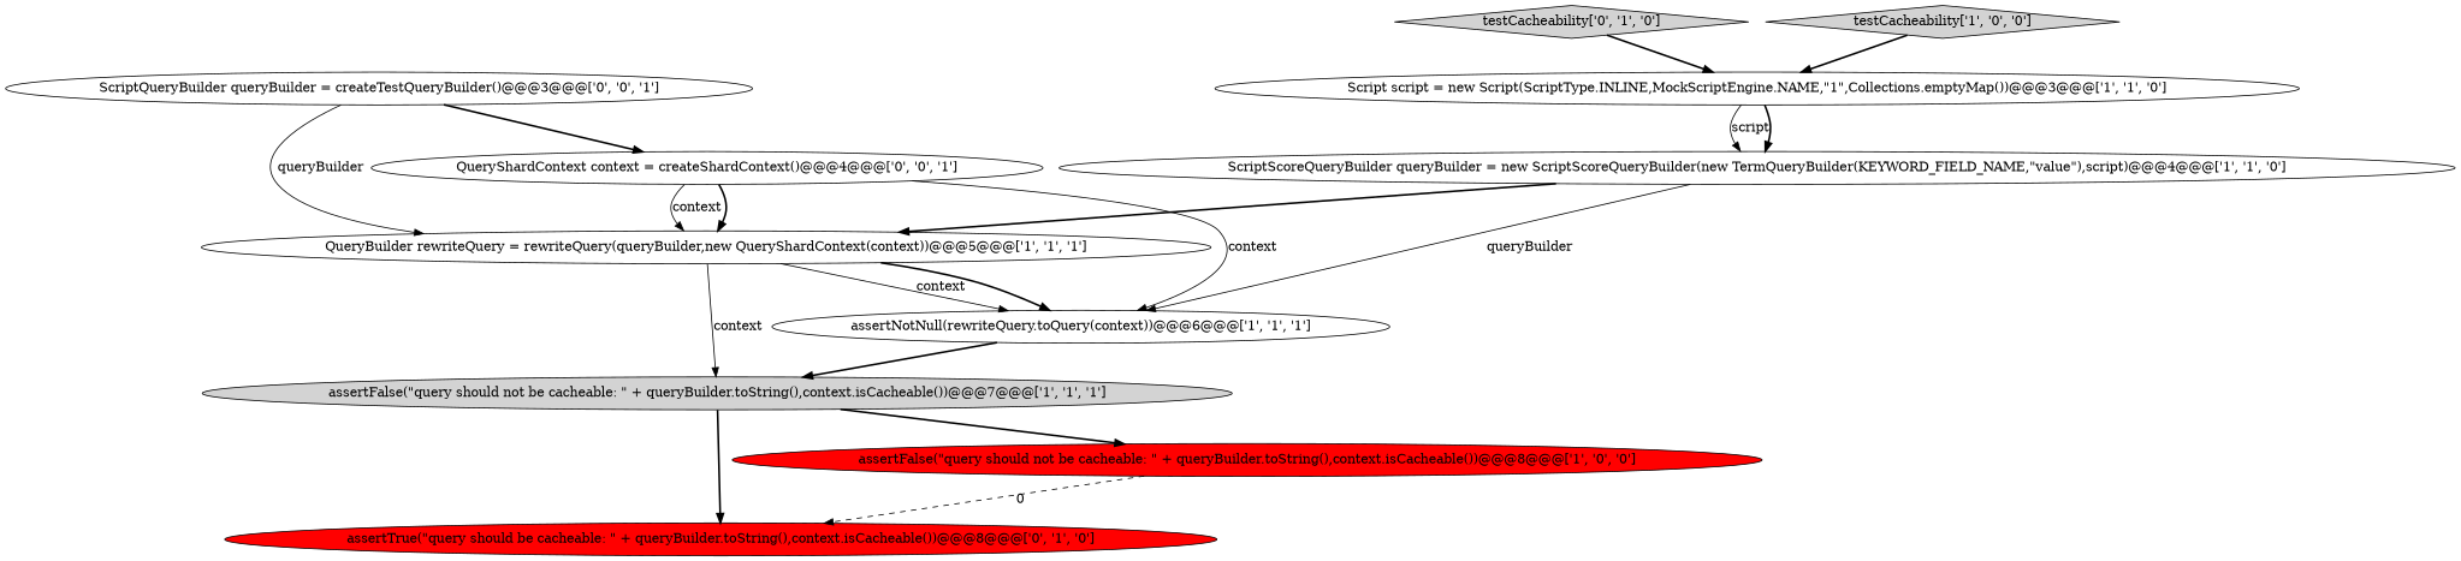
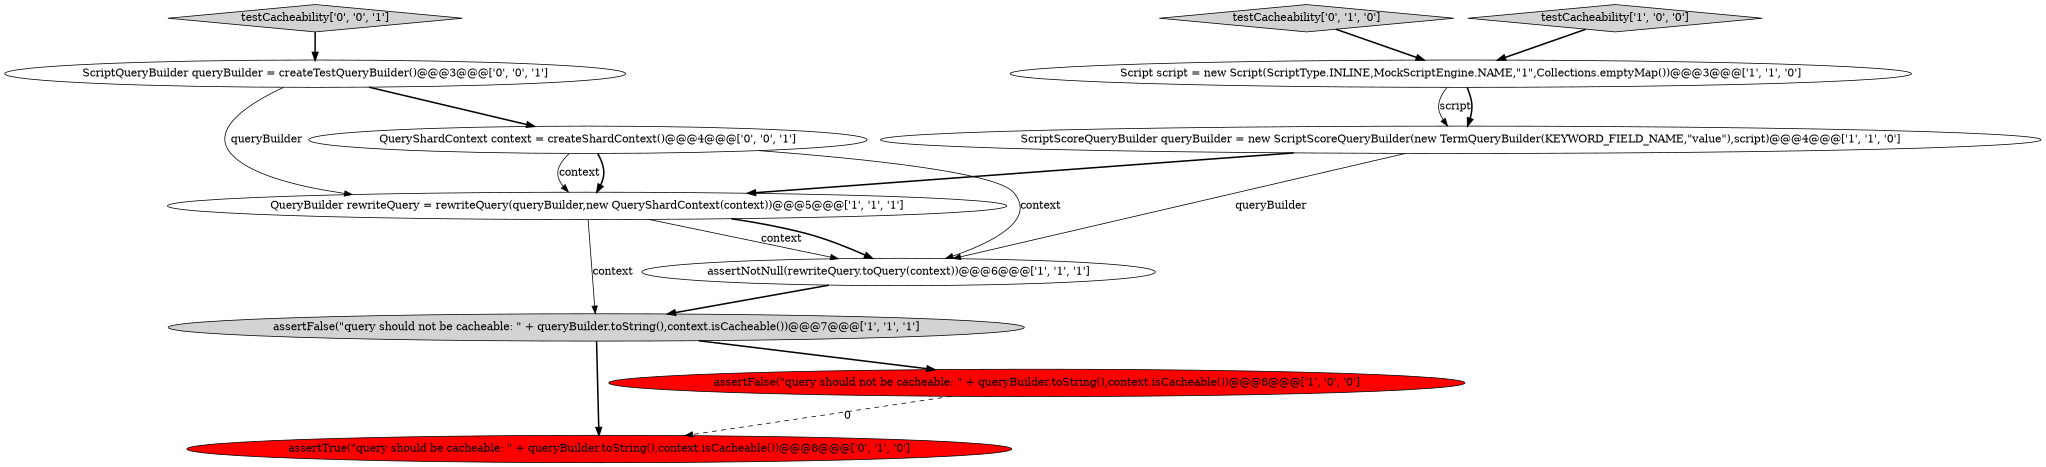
  digraph {
    node [fillcolor=white shape=ellipse style=filled]
    edge [style=bold]
    n1 [label="ScriptQueryBuilder queryBuilder = createTestQueryBuilder()@@@3@@@['0', '0', '1']"]
    n2 [label="QueryBuilder rewriteQuery = rewriteQuery(queryBuilder,new QueryShardContext(context))@@@5@@@['1', '1', '1']"]
    n3 [label="QueryShardContext context = createShardContext()@@@4@@@['0', '0', '1']"]
+   n4 [fillcolor=lightgray label="testCacheability['0', '0', '1']" shape=diamond]
    n5 [fillcolor=lightgray label="assertFalse(\"query should not be cacheable: \" + queryBuilder.toString(),context.isCacheable())@@@7@@@['1', '1', '1']"]
    n6 [fillcolor=red label="assertFalse(\"query should not be cacheable: \" + queryBuilder.toString(),context.isCacheable())@@@8@@@['1', '0', '0']"]
    n7 [fillcolor=red label="assertTrue(\"query should be cacheable: \" + queryBuilder.toString(),context.isCacheable())@@@8@@@['0', '1', '0']"]
    n8 [fillcolor=lightgray label="testCacheability['0', '1', '0']" shape=diamond]
    n9 [label="Script script = new Script(ScriptType.INLINE,MockScriptEngine.NAME,\"1\",Collections.emptyMap())@@@3@@@['1', '1', '0']"]
    n10 [label="assertNotNull(rewriteQuery.toQuery(context))@@@6@@@['1', '1', '1']"]
    n11 [fillcolor=lightgray label="testCacheability['1', '0', '0']" shape=diamond]
    n12 [label="ScriptScoreQueryBuilder queryBuilder = new ScriptScoreQueryBuilder(new TermQueryBuilder(KEYWORD_FIELD_NAME,\"value\"),script)@@@4@@@['1', '1', '0']"]
    n1 -> n2 [label=queryBuilder style=solid]
    n1 -> n3
    n2 -> n5 [label=context style=solid]
    n2 -> n10 [label=context style=solid]
    n2 -> n10
    n3 -> n2
    n3 -> n2 [label=context style=solid]
    n3 -> n10 [label=context style=solid]
+   n4 -> n1
    n5 -> n6
    n5 -> n7
    n6 -> n7 [label=0 style=dashed]
    n8 -> n9
    n9 -> n12 [label=script style=solid]
    n9 -> n12
    n10 -> n5
    n11 -> n9
    n12 -> n2
    n12 -> n10 [label=queryBuilder style=solid]
  }
